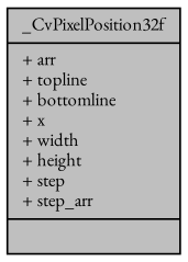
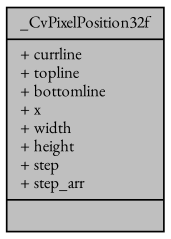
  digraph {
    fontname="EB Garamond"
-   n1 [color=black fillcolor=grey75 fontcolor=black fontname="EB Garamond" fontsize=10 height=0.2 label="{_CvPixelPosition32f\n|+ arr\l+ topline\l+ bottomline\l+ x\l+ width\l+ height\l+ step\l+ step_arr\l|}" shape=record style=filled width=0.4]
+   n1 [color=black fillcolor=grey75 fontcolor=black fontname="EB Garamond" fontsize=10 height=0.2 label="{_CvPixelPosition32f\n|+ currline\l+ topline\l+ bottomline\l+ x\l+ width\l+ height\l+ step\l+ step_arr\l|}" shape=record style=filled width=0.4]
  }
